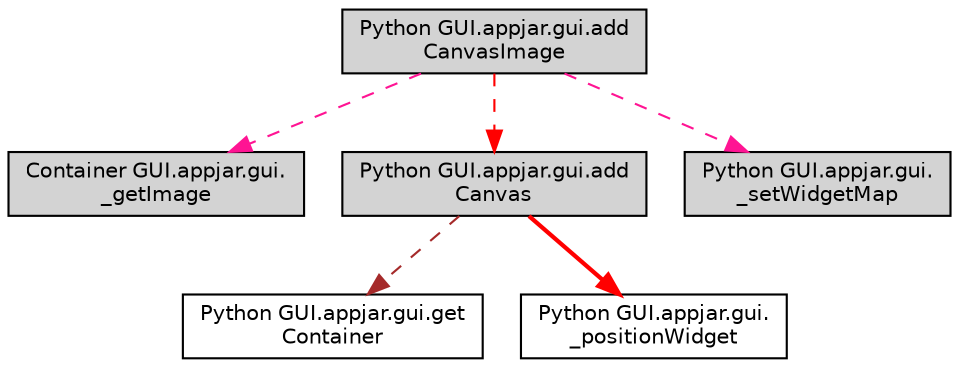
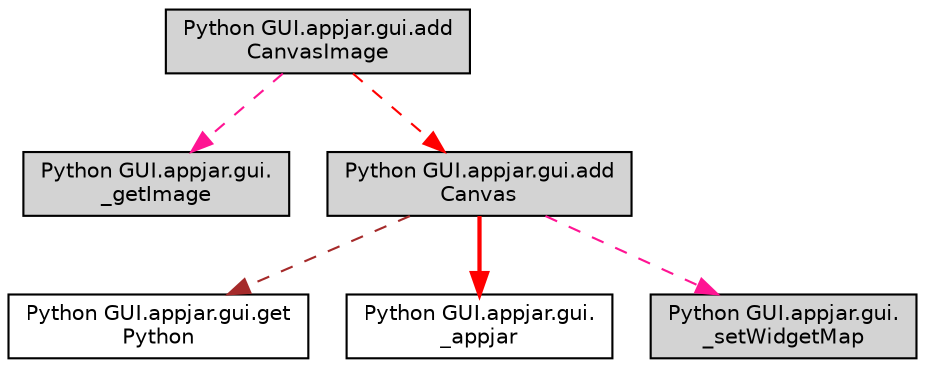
  digraph {
    rankdir=TB
    node [color=black fillcolor=lightgrey fontname=Helvetica fontsize=10 shape=record style=filled]
    edge [color=deeppink fontname=Helvetica fontsize=10 labelfontname=Helvetica labelfontsize=10 style=dashed]
    n1 [fontcolor=black height=0.2 label="Python GUI.appjar.gui.add\lCanvasImage" width=0.4]
-   n2 [height=0.2 label="Container GUI.appjar.gui.\l_getImage" width=0.4]
+   n2 [height=0.2 label="Python GUI.appjar.gui.\l_getImage" width=0.4]
    n3 [height=0.2 label="Python GUI.appjar.gui.add\lCanvas" width=0.4]
-   n4 [fillcolor=white height=0.2 label="Python GUI.appjar.gui.get\lContainer" width=0.4]
-   n5 [fillcolor=white height=0.2 label="Python GUI.appjar.gui.\l_positionWidget" width=0.4]
+   n4 [fillcolor=white height=0.2 label="Python GUI.appjar.gui.get\lPython" width=0.4]
+   n5 [fillcolor=white height=0.2 label="Python GUI.appjar.gui.\l_appjar" width=0.4]
    n6 [height=0.2 label="Python GUI.appjar.gui.\l_setWidgetMap" width=0.4]
    n1 -> n2
    n1 -> n3 [color=red]
    n3 -> n4 [color=brown]
    n3 -> n5 [color=red style=bold]
-   n1 -> n6
+   n3 -> n6
  }
